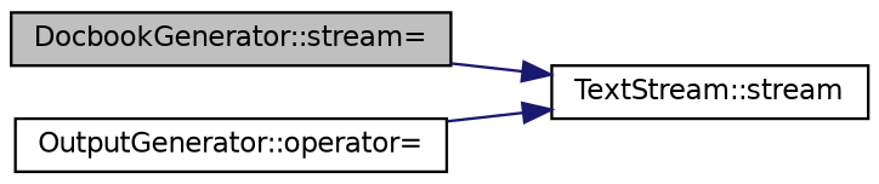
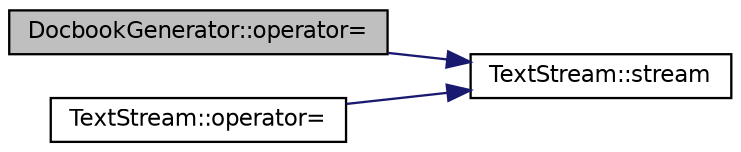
  digraph {
    rankdir=LR
    node [color=black fillcolor=white fontname=Helvetica fontsize=10 shape=record style=filled]
    edge [color=midnightblue fontname=Helvetica fontsize=10 labelfontname=Helvetica labelfontsize=10 style=solid]
-   n1 [fillcolor=grey75 fontcolor=black height=0.2 label="DocbookGenerator::stream=" width=0.4]
+   n1 [fillcolor=grey75 fontcolor=black height=0.2 label="DocbookGenerator::operator=" width=0.4]
    n2 [height=0.2 label="TextStream::stream" width=0.4]
-   n3 [height=0.2 label="OutputGenerator::operator=" width=0.4]
+   n3 [height=0.2 label="TextStream::operator=" width=0.4]
    n1 -> n2
    n3 -> n2
  }
